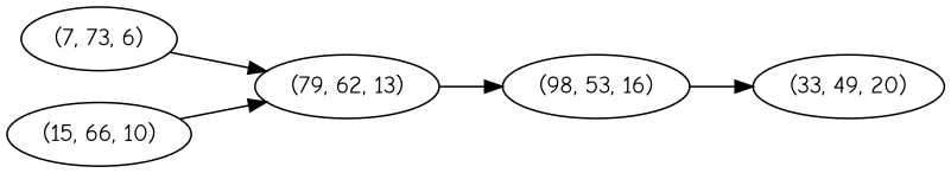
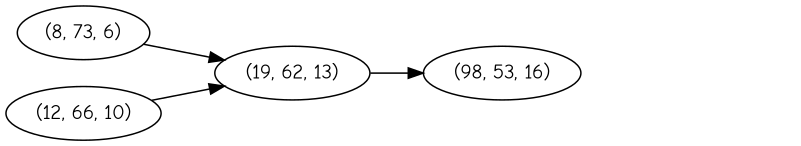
  digraph {
    fontname="Comic Neue"
    rankdir=LR
    node [fontname="Comic Neue"]
    edge [fontname="Comic Neue"]
-   "(8, 73, 6)" [label="(7, 73, 6)"]
-   "(19, 62, 13)" [label="(79, 62, 13)"]
-   "(15, 66, 10)"
+   "(8, 73, 6)"
+   "(19, 62, 13)"
+   "(15, 66, 10)" [label="(12, 66, 10)"]
    n4 [label="(98, 53, 16)"]
-   "(33, 49, 20)"
    "(8, 73, 6)" -> "(19, 62, 13)"
    "(19, 62, 13)" -> n4
    "(15, 66, 10)" -> "(19, 62, 13)"
-   n4 -> "(33, 49, 20)"
  }
